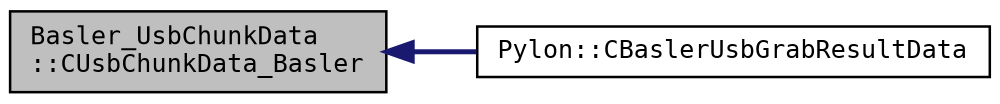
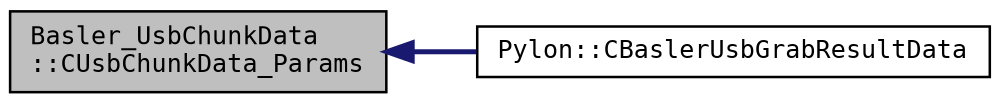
  digraph {
    rankdir=LR
    fontname="DejaVu Sans Mono"
    node [color=black fontname="DejaVu Sans Mono" fontsize=10 shape=record style=filled]
-   n1 [fillcolor=grey75 fontcolor=black height=0.2 label="Basler_UsbChunkData\l::CUsbChunkData_Basler" width=0.4]
+   n1 [fillcolor=grey75 fontcolor=black height=0.2 label="Basler_UsbChunkData\l::CUsbChunkData_Params" width=0.4]
    n2 [fillcolor=white height=0.2 label="Pylon::CBaslerUsbGrabResultData" width=0.4]
    n1 -> n2 [color=midnightblue dir=back fontname="DejaVu Sans Mono" fontsize=10 labelfontname=Helvetica labelfontsize=10 style=bold]
  }
